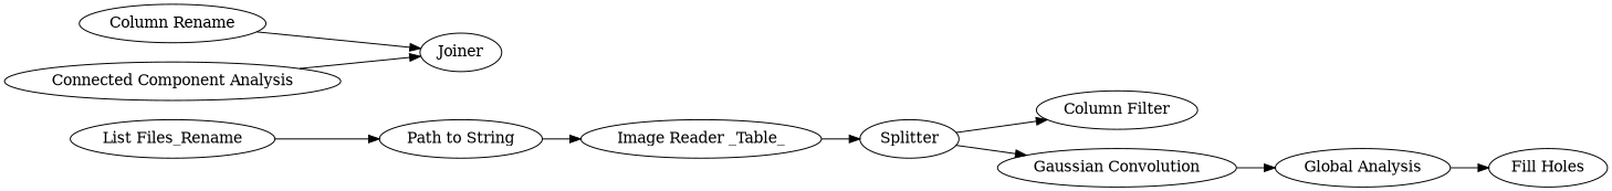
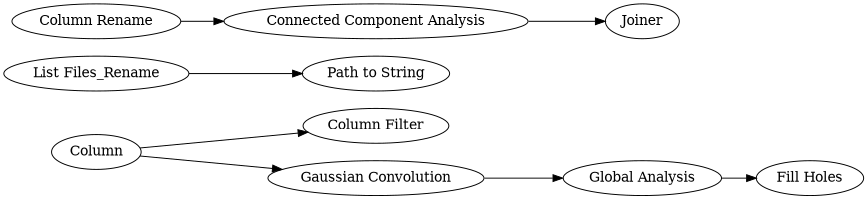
  digraph {
    rankdir=LR
-   n1 [label="Image Reader _Table_"]
-   n2 [label=Splitter]
+   n2 [label=Column]
    n3 [label="Column Filter"]
    n4 [label="Gaussian Convolution"]
    n5 [label="List Files_Rename"]
    n6 [label="Path to String"]
    n7 [label="Column Rename"]
    n8 [label=Joiner]
    n9 [label="Global Analysis"]
    n10 [label="Fill Holes"]
    n11 [label="Connected Component Analysis"]
-   n1 -> n2
    n2 -> n3
    n2 -> n4
    n4 -> n9
    n5 -> n6
-   n6 -> n1
-   n7 -> n8
+   n7 -> n11
    n9 -> n10
    n11 -> n8
  }
